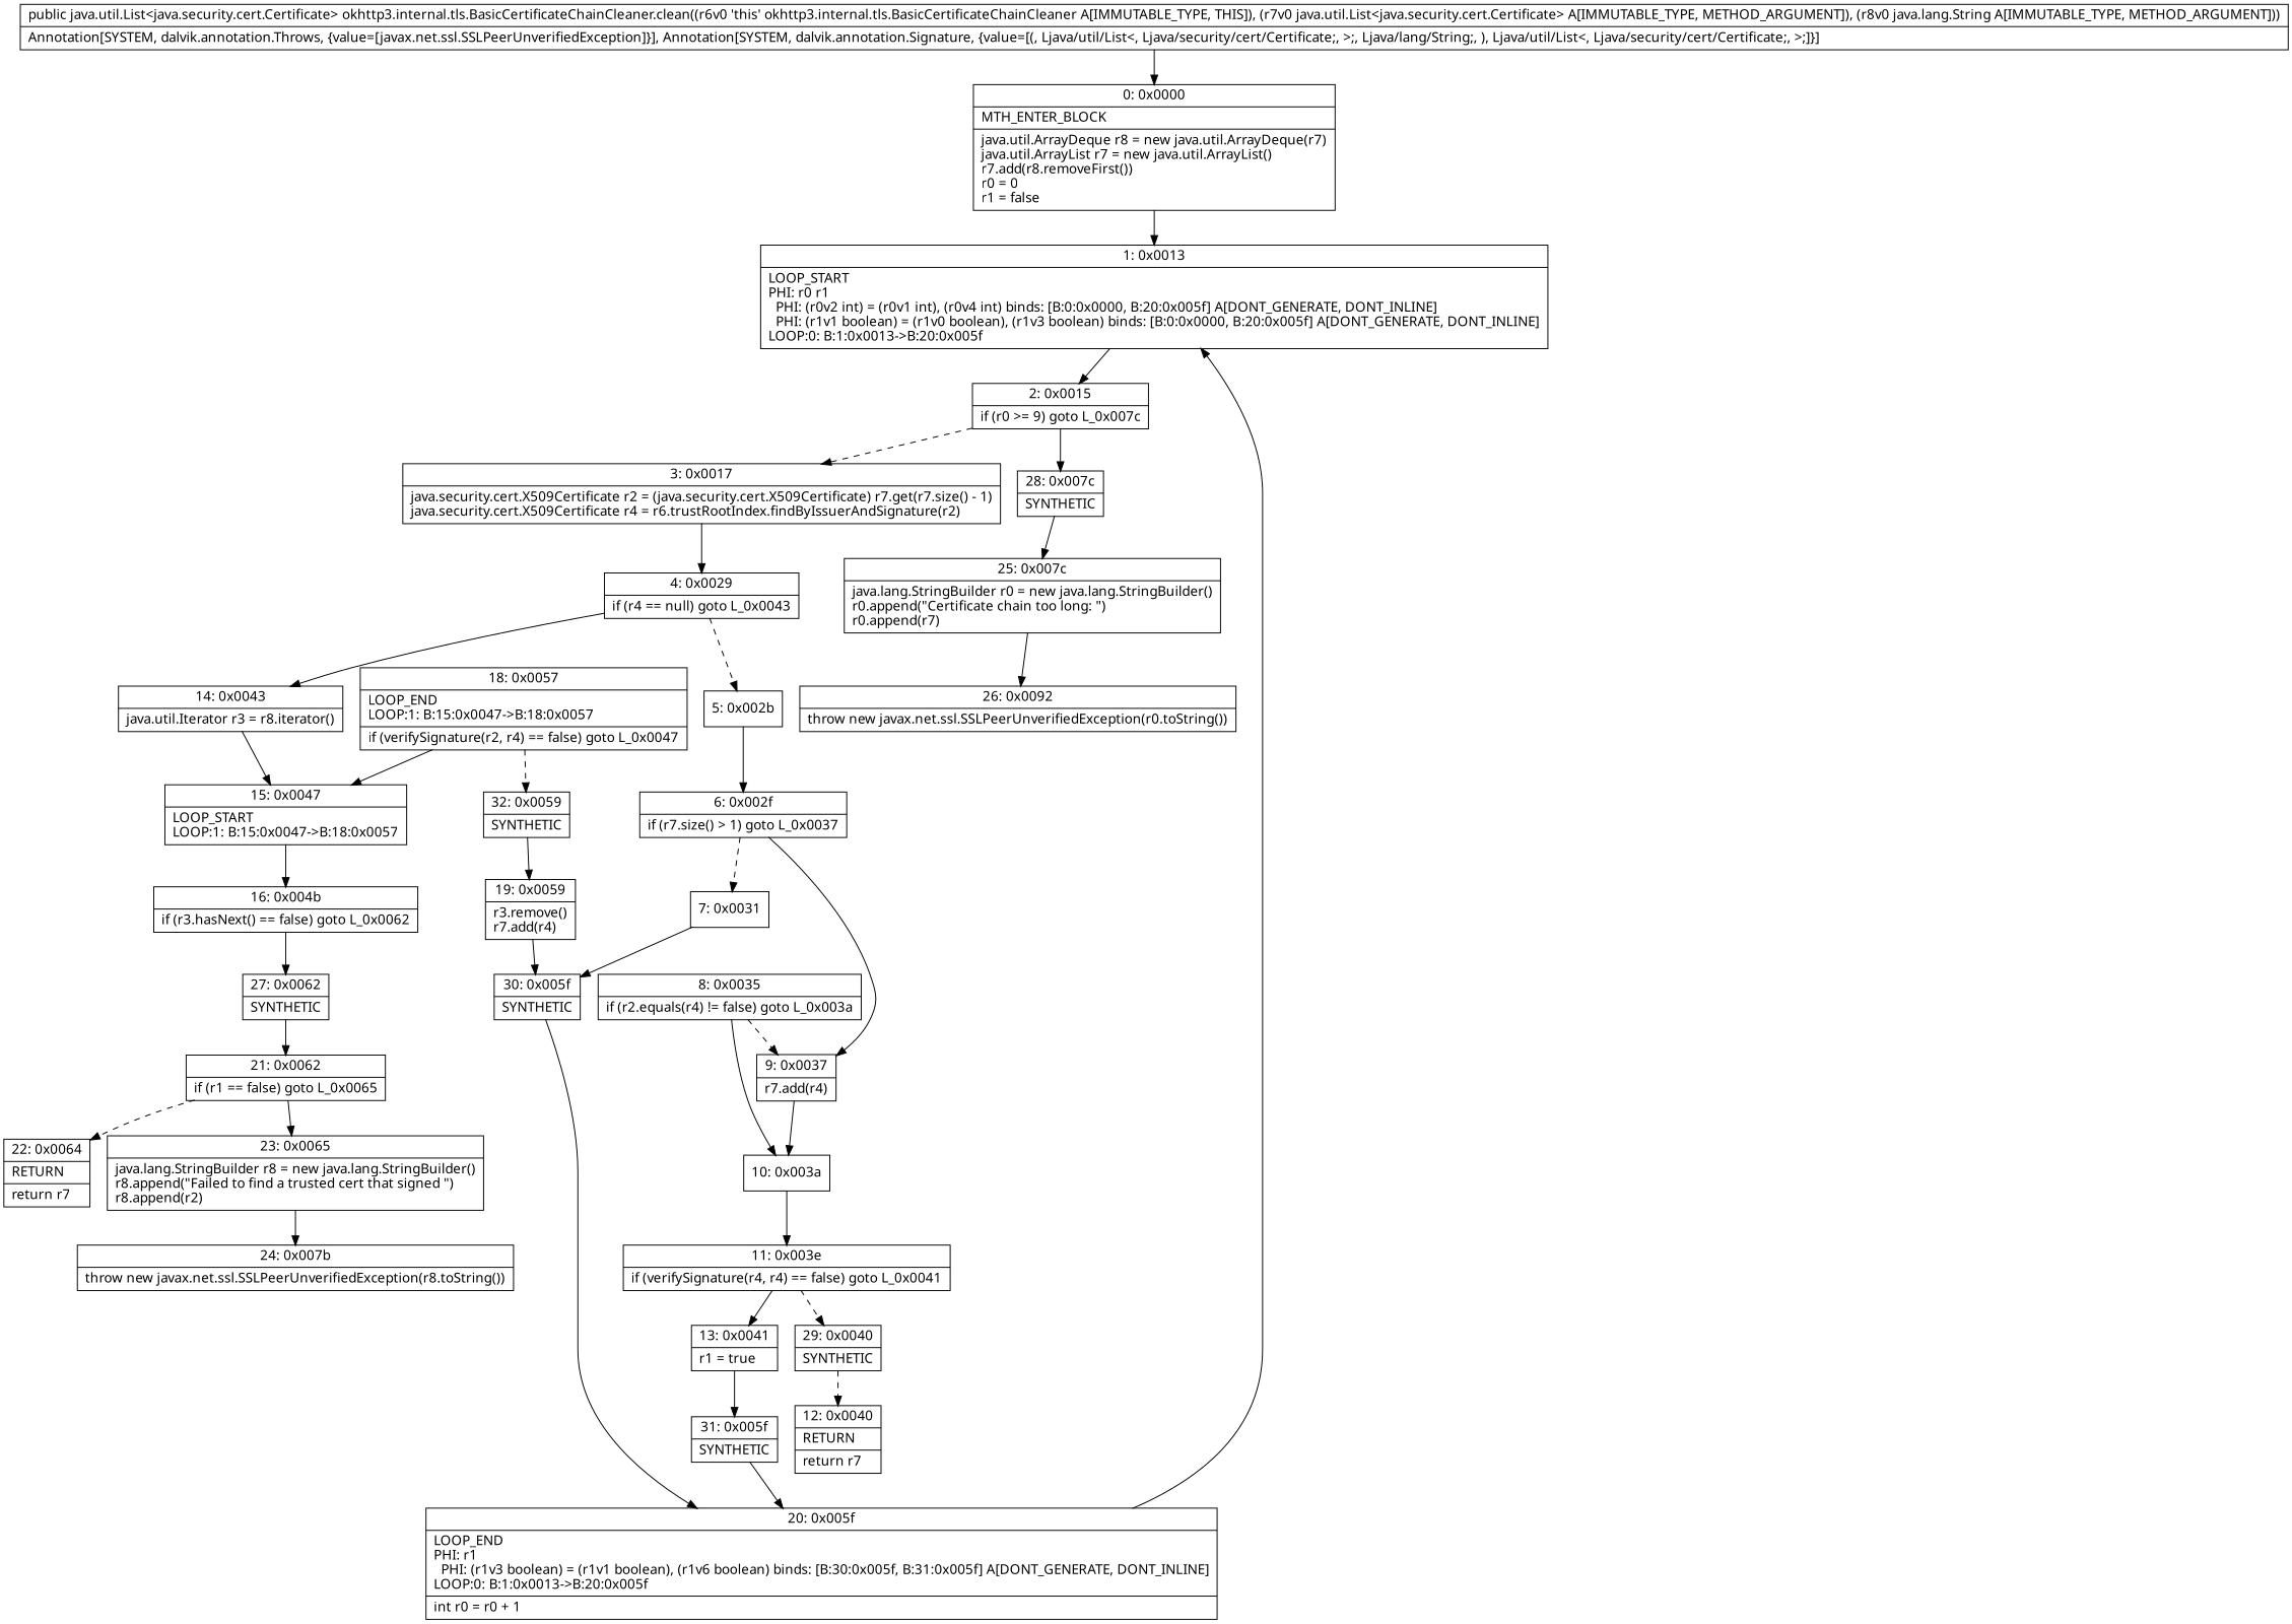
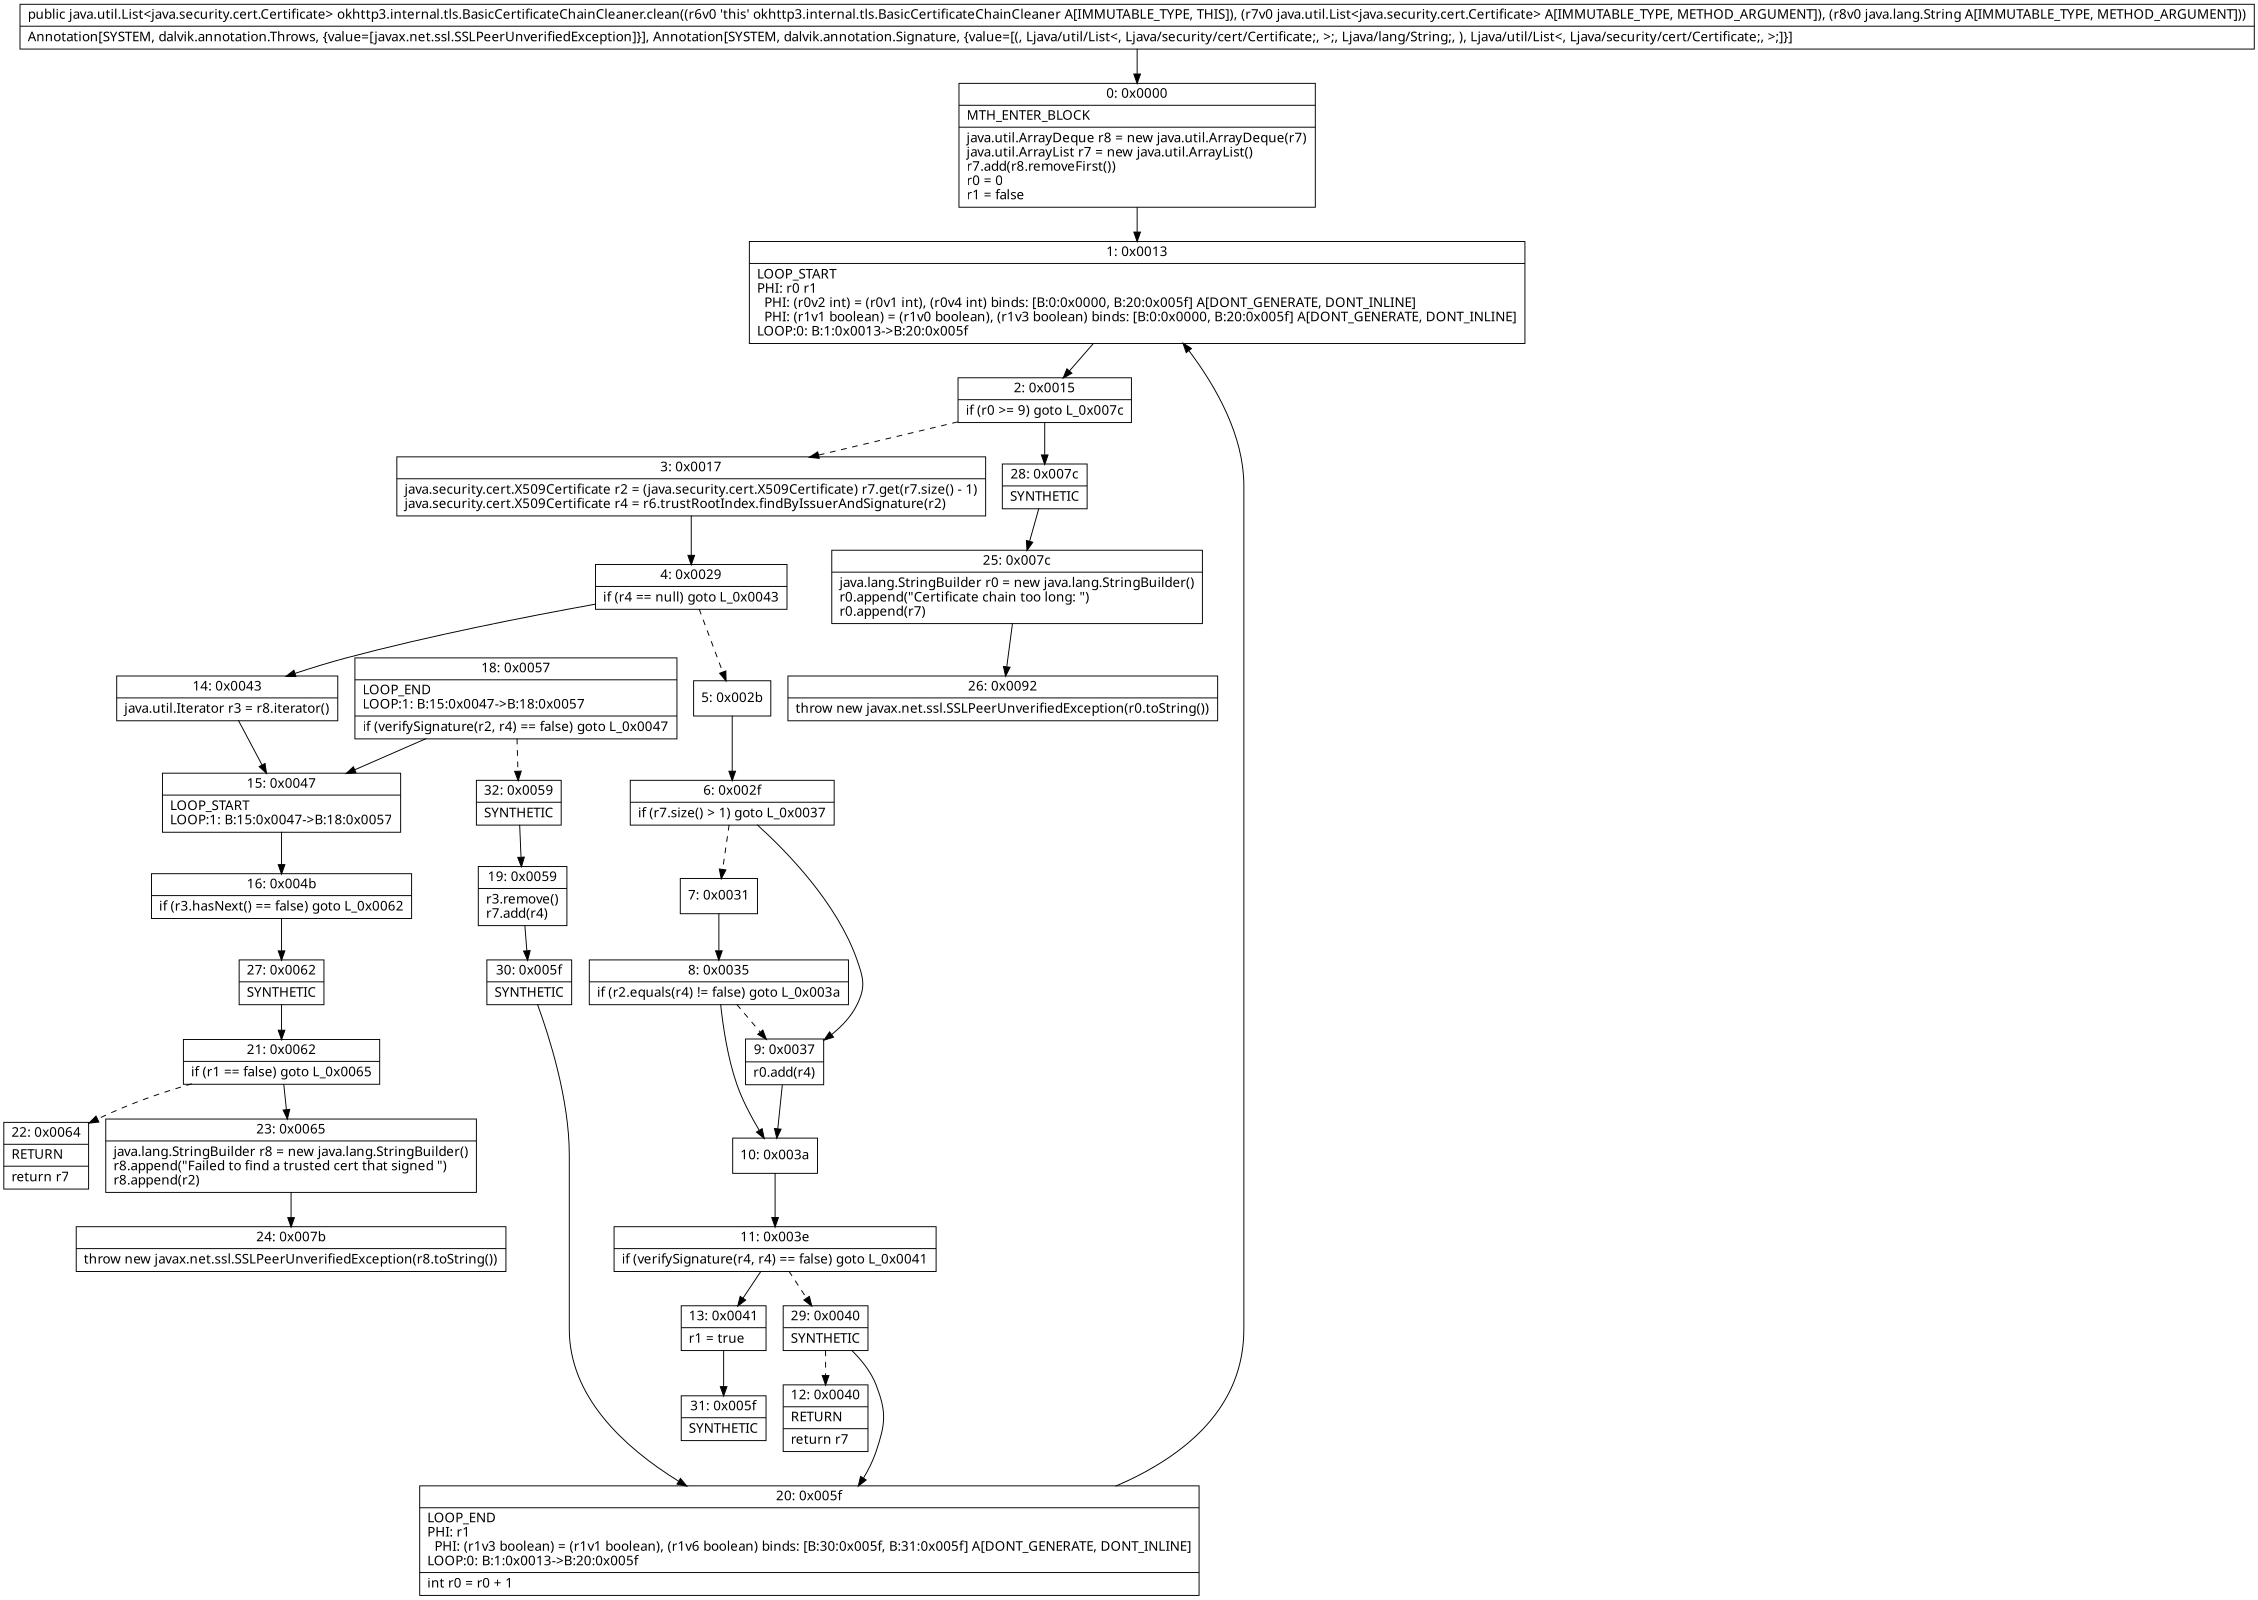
  digraph {
    fontname="Noto Sans"
    node [fontname="Noto Sans" shape=record]
    edge [fontname="Noto Sans"]
    n1 [label="{0\:\ 0x0000|MTH_ENTER_BLOCK\l|java.util.ArrayDeque r8 = new java.util.ArrayDeque(r7)\ljava.util.ArrayList r7 = new java.util.ArrayList()\lr7.add(r8.removeFirst())\lr0 = 0\lr1 = false\l}"]
    n2 [label="{1\:\ 0x0013|LOOP_START\lPHI: r0 r1 \l  PHI: (r0v2 int) = (r0v1 int), (r0v4 int) binds: [B:0:0x0000, B:20:0x005f] A[DONT_GENERATE, DONT_INLINE]\l  PHI: (r1v1 boolean) = (r1v0 boolean), (r1v3 boolean) binds: [B:0:0x0000, B:20:0x005f] A[DONT_GENERATE, DONT_INLINE]\lLOOP:0: B:1:0x0013\-\>B:20:0x005f\l}"]
    n3 [label="{2\:\ 0x0015|if (r0 \>= 9) goto L_0x007c\l}"]
    n4 [label="{3\:\ 0x0017|java.security.cert.X509Certificate r2 = (java.security.cert.X509Certificate) r7.get(r7.size() \- 1)\ljava.security.cert.X509Certificate r4 = r6.trustRootIndex.findByIssuerAndSignature(r2)\l}"]
    n5 [label="{28\:\ 0x007c|SYNTHETIC\l}"]
    n6 [label="{4\:\ 0x0029|if (r4 == null) goto L_0x0043\l}"]
    n7 [label="{25\:\ 0x007c|java.lang.StringBuilder r0 = new java.lang.StringBuilder()\lr0.append(\"Certificate chain too long: \")\lr0.append(r7)\l}"]
    n8 [label="{5\:\ 0x002b}"]
    n9 [label="{14\:\ 0x0043|java.util.Iterator r3 = r8.iterator()\l}"]
    n10 [label="{6\:\ 0x002f|if (r7.size() \> 1) goto L_0x0037\l}"]
    n11 [label="{15\:\ 0x0047|LOOP_START\lLOOP:1: B:15:0x0047\-\>B:18:0x0057\l}"]
    n12 [label="{7\:\ 0x0031}"]
-   n13 [label="{9\:\ 0x0037|r7.add(r4)\l}"]
+   n13 [label="{9\:\ 0x0037|r0.add(r4)\l}"]
    n14 [label="{8\:\ 0x0035|if (r2.equals(r4) != false) goto L_0x003a\l}"]
    n15 [label="{10\:\ 0x003a}"]
    n16 [label="{11\:\ 0x003e|if (verifySignature(r4, r4) == false) goto L_0x0041\l}"]
    n17 [label="{13\:\ 0x0041|r1 = true\l}"]
    n18 [label="{29\:\ 0x0040|SYNTHETIC\l}"]
    n19 [label="{31\:\ 0x005f|SYNTHETIC\l}"]
    n20 [label="{12\:\ 0x0040|RETURN\l|return r7\l}"]
    n21 [label="{20\:\ 0x005f|LOOP_END\lPHI: r1 \l  PHI: (r1v3 boolean) = (r1v1 boolean), (r1v6 boolean) binds: [B:30:0x005f, B:31:0x005f] A[DONT_GENERATE, DONT_INLINE]\lLOOP:0: B:1:0x0013\-\>B:20:0x005f\l|int r0 = r0 + 1\l}"]
    n22 [label="{16\:\ 0x004b|if (r3.hasNext() == false) goto L_0x0062\l}"]
    n23 [label="{27\:\ 0x0062|SYNTHETIC\l}"]
    n24 [label="{21\:\ 0x0062|if (r1 == false) goto L_0x0065\l}"]
    n25 [label="{18\:\ 0x0057|LOOP_END\lLOOP:1: B:15:0x0047\-\>B:18:0x0057\l|if (verifySignature(r2, r4) == false) goto L_0x0047\l}"]
    n26 [label="{32\:\ 0x0059|SYNTHETIC\l}"]
    n27 [label="{19\:\ 0x0059|r3.remove()\lr7.add(r4)\l}"]
    n28 [label="{30\:\ 0x005f|SYNTHETIC\l}"]
    n29 [label="{22\:\ 0x0064|RETURN\l|return r7\l}"]
    n30 [label="{23\:\ 0x0065|java.lang.StringBuilder r8 = new java.lang.StringBuilder()\lr8.append(\"Failed to find a trusted cert that signed \")\lr8.append(r2)\l}"]
    n31 [label="{24\:\ 0x007b|throw new javax.net.ssl.SSLPeerUnverifiedException(r8.toString())\l}"]
    n32 [label="{26\:\ 0x0092|throw new javax.net.ssl.SSLPeerUnverifiedException(r0.toString())\l}"]
    n33 [label="{public java.util.List\<java.security.cert.Certificate\> okhttp3.internal.tls.BasicCertificateChainCleaner.clean((r6v0 'this' okhttp3.internal.tls.BasicCertificateChainCleaner A[IMMUTABLE_TYPE, THIS]), (r7v0 java.util.List\<java.security.cert.Certificate\> A[IMMUTABLE_TYPE, METHOD_ARGUMENT]), (r8v0 java.lang.String A[IMMUTABLE_TYPE, METHOD_ARGUMENT]))  | Annotation[SYSTEM, dalvik.annotation.Throws, \{value=[javax.net.ssl.SSLPeerUnverifiedException]\}], Annotation[SYSTEM, dalvik.annotation.Signature, \{value=[(, Ljava\/util\/List\<, Ljava\/security\/cert\/Certificate;, \>;, Ljava\/lang\/String;, ), Ljava\/util\/List\<, Ljava\/security\/cert\/Certificate;, \>;]\}]\l}"]
    n1 -> n2
    n2 -> n3
    n3 -> n4 [style=dashed]
    n3 -> n5
    n4 -> n6
    n5 -> n7
    n6 -> n8 [style=dashed]
    n6 -> n9
    n7 -> n32
    n8 -> n10
    n9 -> n11
    n10 -> n12 [style=dashed]
    n10 -> n13
    n11 -> n22
-   n12 -> n28
+   n12 -> n14
    n13 -> n15
    n14 -> n13 [style=dashed]
    n14 -> n15
    n15 -> n16
    n16 -> n17
    n16 -> n18 [style=dashed]
    n17 -> n19
    n18 -> n20 [style=dashed]
-   n19 -> n21
+   n18 -> n21
    n21 -> n2
    n22 -> n23
    n23 -> n24
    n24 -> n29 [style=dashed]
    n24 -> n30
    n25 -> n11
    n25 -> n26 [style=dashed]
    n26 -> n27
    n27 -> n28
    n28 -> n21
    n30 -> n31
    n33 -> n1
  }
